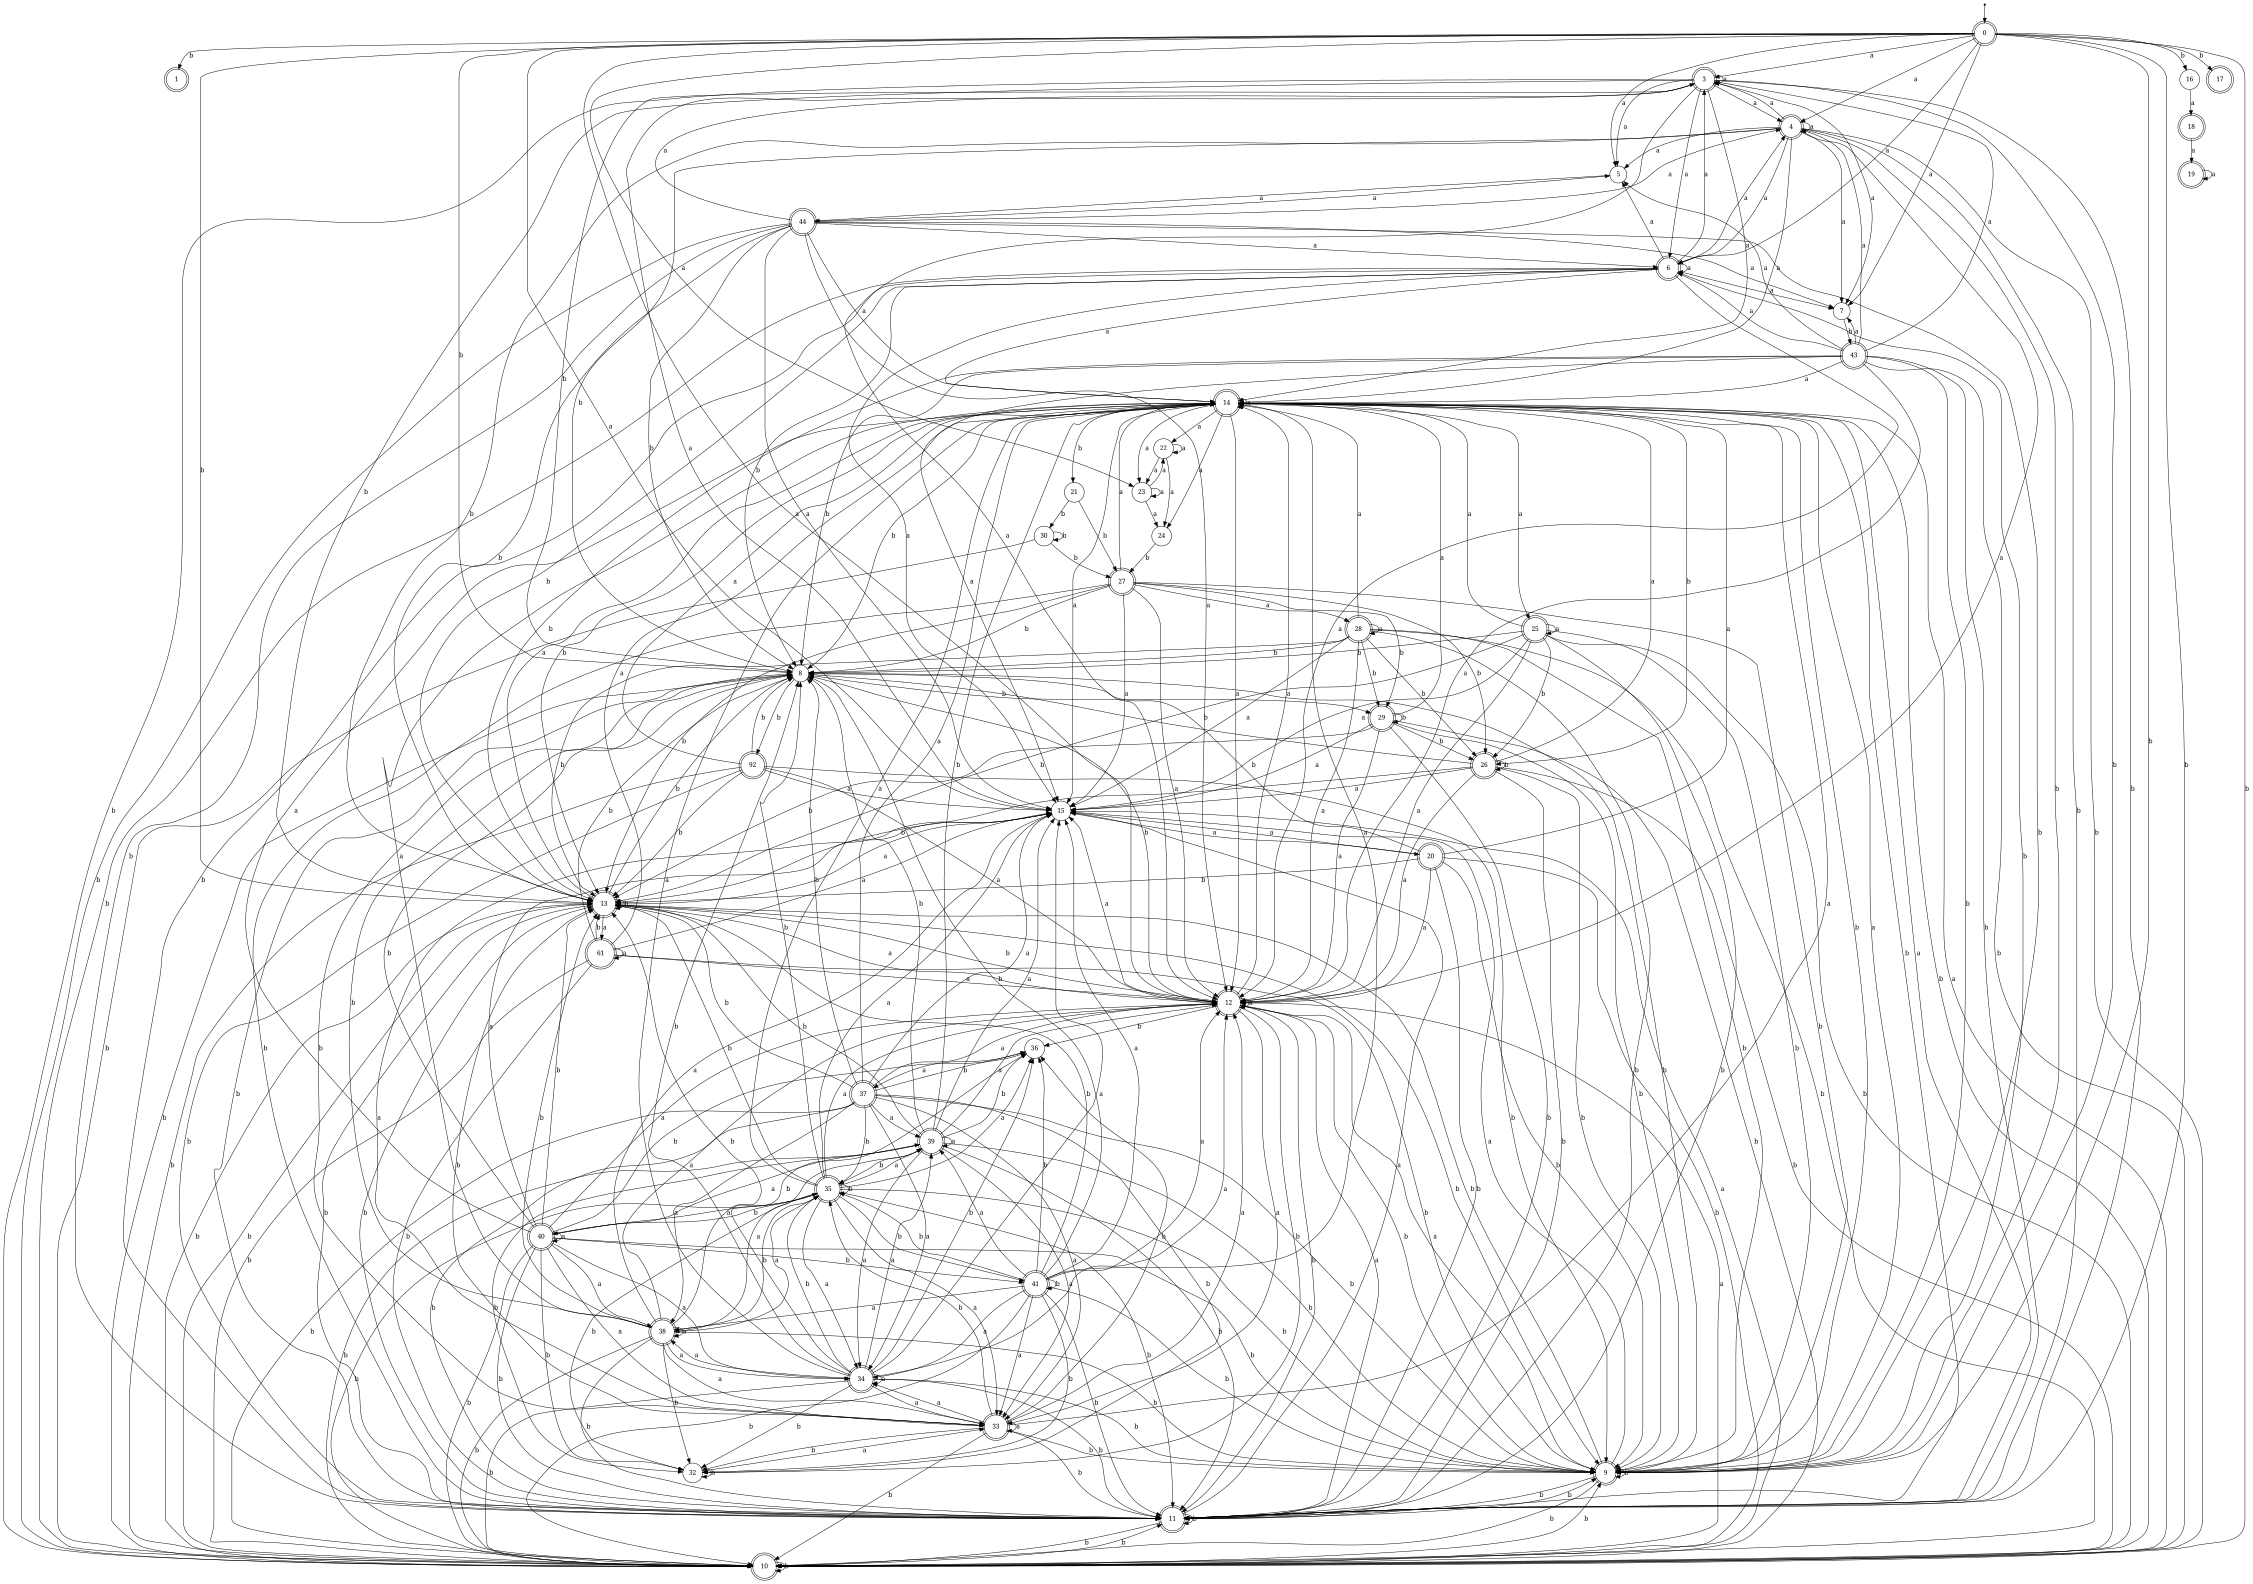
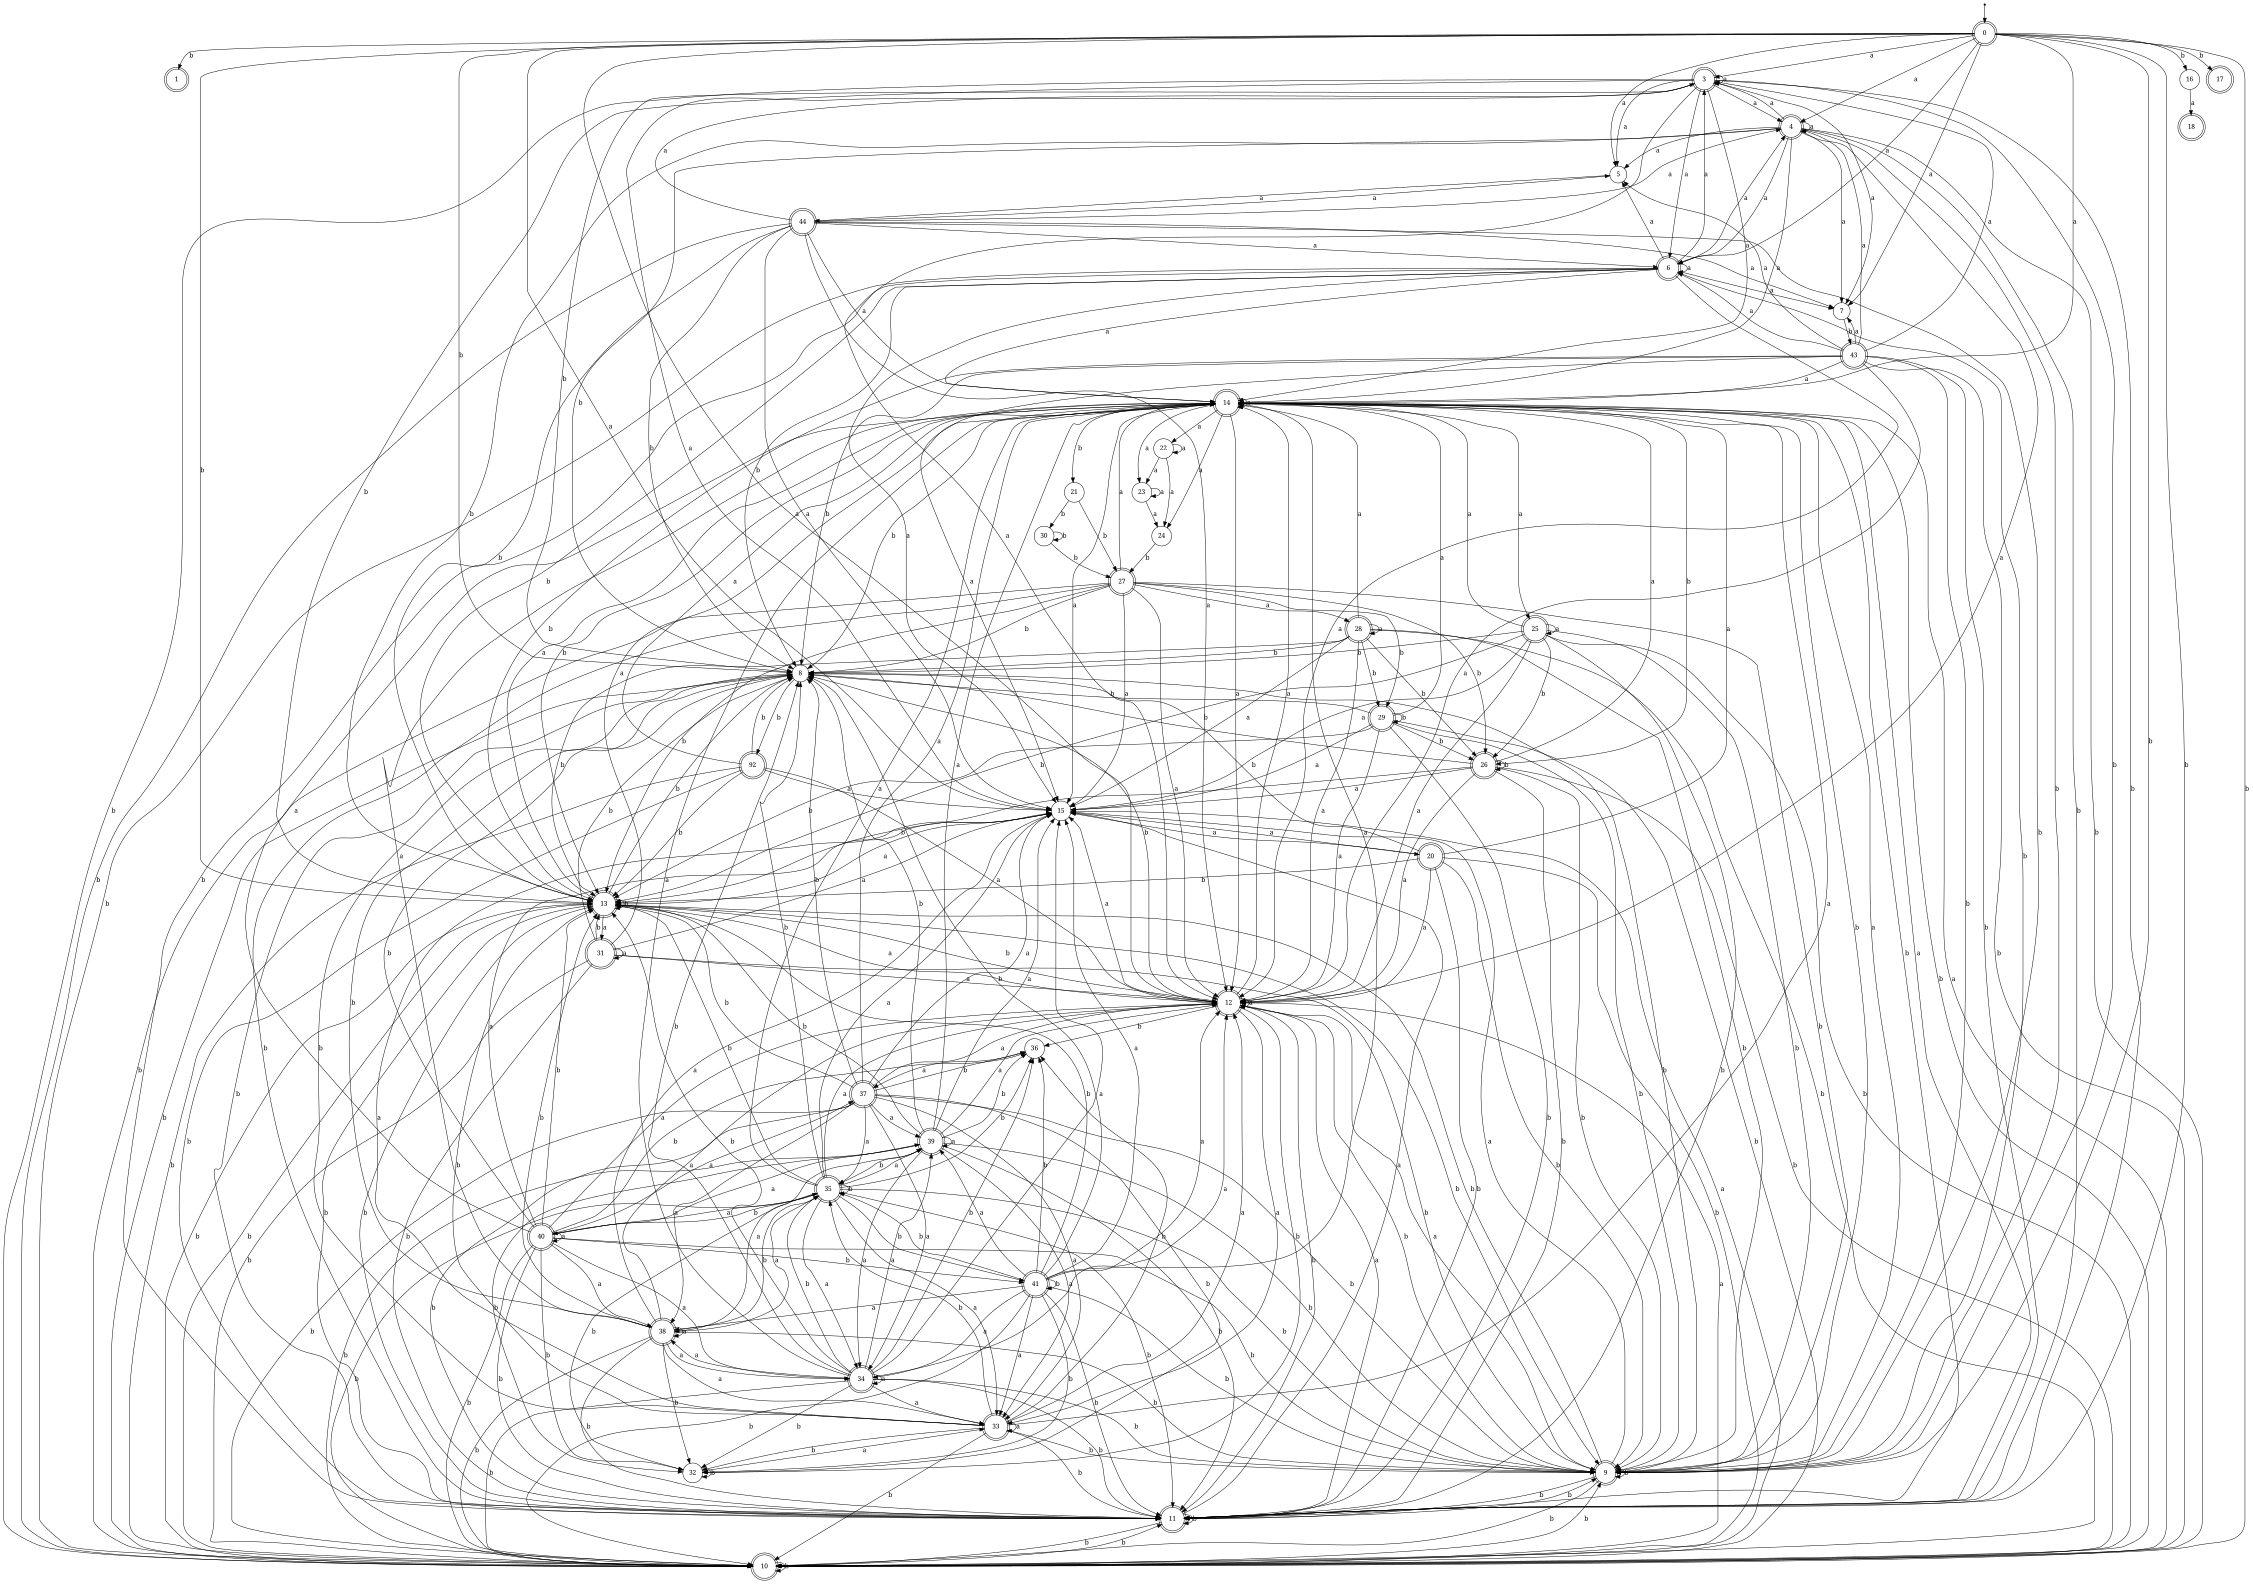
  digraph {
    fontname="Noto Serif"
    rankdir=TB
    node [fontname="Noto Serif" shape=doublecircle]
    edge [fontname="Noto Serif"]
    dummy0 [shape=point]
    0
    1
    3
    4
    5 [shape=circle]
    6
    7 [shape=circle]
    8 [shape=circle]
    9
    10
    11
    12
    13
    14
    15 [shape=circle]
    16 [shape=circle]
    17
    44
    43
    n21 [label=92]
    32 [shape=circle]
    33
    36 [shape=circle]
-   31 [label=61]
+   31
    21 [shape=circle]
    22 [shape=circle]
    23 [shape=circle]
    24 [shape=circle]
    25
    26
    20
    18
    34
    35
    27
    30 [shape=circle]
-   19
    28
    29
    38
    39
    40
    41
    37
    dummy0 -> 0
    0 -> 1 [label=b]
    0 -> 3 [label=a]
    0 -> 4 [label=a]
    0 -> 5 [label=a]
    0 -> 6 [label=a]
    0 -> 7 [label=a]
    0 -> 8 [label=b]
    0 -> 9 [label=b]
    0 -> 10 [label=b]
    0 -> 11 [label=b]
    0 -> 12 [label=a]
    0 -> 13 [label=b]
-   0 -> 23 [label=a]
+   0 -> 14 [label=a]
    0 -> 15 [label=a]
    0 -> 16 [label=b]
    0 -> 17 [label=b]
    3 -> 3 [label=a]
    3 -> 4 [label=a]
    3 -> 5 [label=a]
    3 -> 6 [label=a]
    3 -> 7 [label=a]
    3 -> 8 [label=b]
    3 -> 9 [label=b]
    3 -> 10 [label=b]
    3 -> 11 [label=b]
    3 -> 12 [label=a]
    3 -> 13 [label=b]
    3 -> 14 [label=a]
    3 -> 15 [label=a]
    4 -> 3 [label=a]
    4 -> 4 [label=a]
    4 -> 5 [label=a]
    4 -> 6 [label=a]
    4 -> 7 [label=a]
    4 -> 8 [label=b]
    4 -> 9 [label=b]
    4 -> 10 [label=b]
    4 -> 11 [label=b]
    4 -> 12 [label=a]
    4 -> 13 [label=b]
    4 -> 14 [label=a]
    5 -> 44 [label=a]
    6 -> 3 [label=a]
    6 -> 4 [label=a]
    6 -> 5 [label=a]
    6 -> 6 [label=a]
    6 -> 7 [label=a]
    6 -> 8 [label=b]
    6 -> 9 [label=b]
    6 -> 10 [label=b]
    6 -> 11 [label=b]
    6 -> 12 [label=a]
    6 -> 13 [label=b]
    6 -> 14 [label=a]
    6 -> 15 [label=a]
    7 -> 43 [label=b]
    8 -> n21 [label=b]
    9 -> 8 [label=b]
    9 -> 9 [label=b]
    9 -> 10 [label=b]
    9 -> 11 [label=b]
    9 -> 12 [label=a]
    9 -> 13 [label=b]
    9 -> 14 [label=a]
    9 -> 15 [label=a]
    10 -> 8 [label=b]
    10 -> 9 [label=b]
    10 -> 10 [label=b]
    10 -> 11 [label=b]
    10 -> 12 [label=a]
    10 -> 13 [label=b]
    10 -> 14 [label=a]
    10 -> 15 [label=a]
    11 -> 8 [label=b]
    11 -> 9 [label=b]
    11 -> 10 [label=b]
    11 -> 11 [label=b]
    11 -> 12 [label=a]
    11 -> 13 [label=b]
    11 -> 14 [label=a]
    11 -> 15 [label=a]
    12 -> 8 [label=b]
    12 -> 9 [label=b]
    12 -> 11 [label=b]
    12 -> 12 [label=a]
    12 -> 13 [label=b]
    12 -> 14 [label=a]
    12 -> 15 [label=a]
    12 -> 32 [label=b]
    12 -> 33 [label=a]
    12 -> 36 [label=b]
    13 -> 8 [label=b]
    13 -> 9 [label=b]
    13 -> 10 [label=b]
    13 -> 11 [label=b]
    13 -> 12 [label=a]
    13 -> 13 [label=b]
    13 -> 14 [label=a]
    13 -> 15 [label=a]
    13 -> 31 [label=a]
    14 -> 8 [label=b]
    14 -> 9 [label=b]
    14 -> 10 [label=b]
    14 -> 11 [label=b]
    14 -> 12 [label=a]
    14 -> 13 [label=b]
    14 -> 14 [label=a]
    14 -> 15 [label=a]
    14 -> 21 [label=b]
    14 -> 22 [label=a]
    14 -> 23 [label=a]
    14 -> 24 [label=a]
    14 -> 25 [label=a]
    14 -> 26 [label=b]
    15 -> 20 [label=a]
    16 -> 18 [label=a]
    44 -> 3 [label=a]
    44 -> 4 [label=a]
    44 -> 5 [label=a]
    44 -> 6 [label=a]
    44 -> 7 [label=a]
    44 -> 8 [label=b]
    44 -> 9 [label=b]
    44 -> 10 [label=b]
-   44 -> 11 [label=b]
    44 -> 12 [label=a]
    44 -> 13 [label=b]
    44 -> 14 [label=a]
    44 -> 15 [label=a]
    43 -> 3 [label=a]
    43 -> 4 [label=a]
    43 -> 5 [label=a]
    43 -> 6 [label=a]
    43 -> 7 [label=a]
    43 -> 8 [label=b]
    43 -> 9 [label=b]
    43 -> 10 [label=b]
    43 -> 11 [label=b]
    43 -> 12 [label=a]
    43 -> 13 [label=b]
    43 -> 14 [label=a]
    43 -> 15 [label=a]
    n21 -> 8 [label=b]
-   n21 -> 9 [label=b]
    n21 -> 10 [label=b]
    n21 -> 11 [label=b]
    n21 -> 12 [label=a]
    n21 -> 13 [label=b]
    n21 -> 14 [label=a]
    n21 -> 15 [label=a]
    32 -> 32 [label=b]
    32 -> 33 [label=a]
    33 -> 8 [label=b]
    33 -> 9 [label=b]
    33 -> 10 [label=b]
    33 -> 11 [label=b]
    33 -> 12 [label=a]
    33 -> 13 [label=b]
    33 -> 14 [label=a]
    33 -> 15 [label=a]
    33 -> 32 [label=b]
    33 -> 33 [label=a]
    33 -> 36 [label=b]
-   33 -> 34 [label=a]
    33 -> 35 [label=b]
    36 -> 37 [label=a]
    31 -> 8 [label=b]
    31 -> 9 [label=b]
    31 -> 10 [label=b]
    31 -> 11 [label=b]
    31 -> 12 [label=a]
    31 -> 13 [label=b]
    31 -> 14 [label=a]
    31 -> 15 [label=a]
    31 -> 31 [label=a]
    21 -> 27 [label=b]
    21 -> 30 [label=b]
    22 -> 22 [label=a]
    22 -> 23 [label=a]
    22 -> 24 [label=a]
-   23 -> 22 [label=a]
    23 -> 23 [label=a]
    23 -> 24 [label=a]
    24 -> 27 [label=b]
    25 -> 8 [label=b]
    25 -> 9 [label=b]
    25 -> 10 [label=b]
    25 -> 11 [label=b]
    25 -> 12 [label=a]
    25 -> 13 [label=b]
    25 -> 14 [label=a]
    25 -> 15 [label=a]
    25 -> 25 [label=a]
    25 -> 26 [label=b]
    26 -> 8 [label=b]
    26 -> 9 [label=b]
    26 -> 10 [label=b]
    26 -> 11 [label=b]
    26 -> 12 [label=a]
    26 -> 13 [label=b]
    26 -> 14 [label=a]
    26 -> 15 [label=a]
    26 -> 26 [label=b]
    20 -> 8 [label=b]
    20 -> 9 [label=b]
    20 -> 10 [label=b]
    20 -> 11 [label=b]
    20 -> 12 [label=a]
    20 -> 13 [label=b]
    20 -> 14 [label=a]
    20 -> 15 [label=a]
-   18 -> 19 [label=a]
    34 -> 8 [label=b]
    34 -> 9 [label=b]
    34 -> 10 [label=b]
    34 -> 11 [label=b]
    34 -> 12 [label=a]
    34 -> 13 [label=b]
    34 -> 14 [label=a]
    34 -> 15 [label=a]
    34 -> 32 [label=b]
    34 -> 33 [label=a]
    34 -> 36 [label=b]
    34 -> 34 [label=a]
    34 -> 35 [label=b]
    34 -> 38 [label=a]
    34 -> 39 [label=a]
    35 -> 8 [label=b]
    35 -> 9 [label=b]
    35 -> 10 [label=b]
    35 -> 11 [label=b]
    35 -> 12 [label=a]
    35 -> 13 [label=b]
    35 -> 14 [label=a]
    35 -> 15 [label=a]
    35 -> 32 [label=b]
    35 -> 33 [label=a]
-   35 -> 36 [label=a]
+   35 -> 36 [label=b]
    35 -> 34 [label=a]
    35 -> 35 [label=b]
    35 -> 38 [label=a]
    35 -> 39 [label=a]
    35 -> 40 [label=a]
    35 -> 41 [label=b]
    27 -> 8 [label=b]
    27 -> 9 [label=b]
-   30 -> 10 [label=b]
+   27 -> 10 [label=b]
    27 -> 11 [label=b]
    27 -> 12 [label=a]
    27 -> 13 [label=b]
    27 -> 14 [label=a]
    27 -> 15 [label=a]
    27 -> 26 [label=b]
    27 -> 28 [label=a]
    27 -> 29 [label=b]
    30 -> 27 [label=b]
    30 -> 30 [label=b]
-   19 -> 19 [label=a]
    28 -> 8 [label=b]
    28 -> 9 [label=b]
    28 -> 10 [label=b]
-   28 -> 11 [label=b]
    28 -> 12 [label=a]
    28 -> 13 [label=b]
    28 -> 14 [label=a]
    28 -> 15 [label=a]
    28 -> 26 [label=b]
    28 -> 28 [label=a]
    28 -> 29 [label=b]
-   8 -> 29 [label=b]
+   29 -> 8 [label=b]
    29 -> 9 [label=b]
    29 -> 10 [label=b]
    29 -> 11 [label=b]
    29 -> 12 [label=a]
    29 -> 13 [label=b]
    29 -> 14 [label=a]
    29 -> 15 [label=a]
    29 -> 26 [label=b]
    29 -> 29 [label=b]
    38 -> 8 [label=b]
    38 -> 9 [label=b]
    38 -> 10 [label=b]
    38 -> 11 [label=b]
    38 -> 12 [label=a]
    38 -> 13 [label=b]
    38 -> 14 [label=a]
    38 -> 15 [label=a]
    38 -> 32 [label=b]
    38 -> 33 [label=a]
-   38 -> 36 [label=b]
    38 -> 34 [label=a]
    38 -> 35 [label=b]
    38 -> 38 [label=a]
    38 -> 39 [label=a]
    39 -> 8 [label=b]
    39 -> 9 [label=b]
    39 -> 10 [label=b]
    39 -> 11 [label=b]
    39 -> 12 [label=a]
    39 -> 13 [label=b]
-   39 -> 14 [label=b]
+   39 -> 14 [label=a]
    39 -> 15 [label=a]
    39 -> 32 [label=b]
    39 -> 33 [label=a]
    39 -> 36 [label=b]
    39 -> 34 [label=a]
    39 -> 35 [label=b]
    39 -> 39 [label=a]
    40 -> 8 [label=b]
    40 -> 9 [label=b]
    40 -> 10 [label=b]
    40 -> 11 [label=b]
    40 -> 12 [label=a]
    40 -> 13 [label=b]
    40 -> 14 [label=a]
    40 -> 15 [label=a]
    40 -> 32 [label=b]
-   40 -> 33 [label=a]
+   40 -> 37 [label=a]
    40 -> 36 [label=b]
    40 -> 34 [label=a]
    40 -> 35 [label=b]
    40 -> 38 [label=a]
    40 -> 39 [label=a]
    40 -> 40 [label=a]
    40 -> 41 [label=b]
    41 -> 8 [label=b]
    41 -> 9 [label=b]
    41 -> 10 [label=b]
    41 -> 11 [label=b]
    41 -> 12 [label=a]
    41 -> 13 [label=b]
    41 -> 14 [label=a]
    41 -> 15 [label=a]
    41 -> 32 [label=b]
    41 -> 33 [label=a]
    41 -> 36 [label=b]
    41 -> 34 [label=a]
    41 -> 35 [label=b]
    41 -> 38 [label=a]
    41 -> 39 [label=a]
    41 -> 41 [label=b]
    37 -> 8 [label=b]
    37 -> 9 [label=b]
    37 -> 10 [label=b]
    37 -> 11 [label=b]
    37 -> 12 [label=a]
    37 -> 13 [label=b]
    37 -> 14 [label=a]
    37 -> 15 [label=a]
    37 -> 32 [label=b]
    37 -> 33 [label=a]
    37 -> 36 [label=b]
    37 -> 34 [label=a]
-   37 -> 35 [label=b]
+   37 -> 35 [label=a]
    37 -> 38 [label=a]
    37 -> 39 [label=a]
  }
